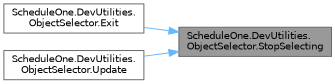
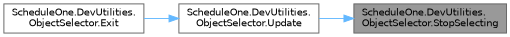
  digraph {
    rankdir=RL
    node [color=grey40 fillcolor=white fontname=Helvetica fontsize=10 shape=box style=filled]
    edge [color=steelblue1 dir=back fontname=Helvetica fontsize=10 labelfontname=Helvetica labelfontsize=10 style=solid]
    n1 [color=gray40 fillcolor=grey60 fontcolor=black height=0.2 label="ScheduleOne.DevUtilities.\lObjectSelector.StopSelecting" width=0.4]
    n2 [height=0.2 label="ScheduleOne.DevUtilities.\lObjectSelector.Exit" width=0.4]
    n3 [height=0.2 label="ScheduleOne.DevUtilities.\lObjectSelector.Update" width=0.4]
-   n1 -> n2
+   n3 -> n2
    n1 -> n3
  }
